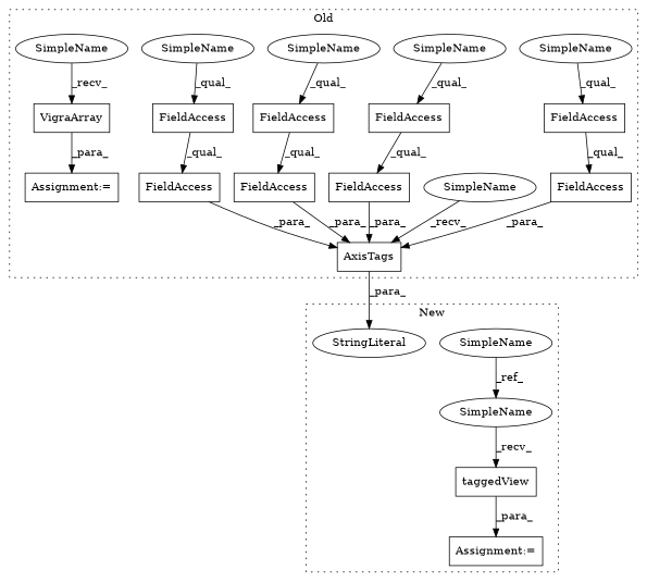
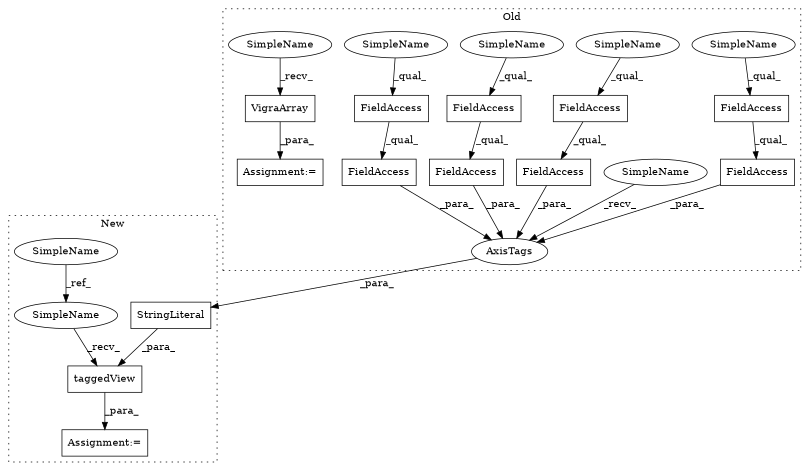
  digraph {
    node [a=22 l=5 s=3545 shape=box]
-   n1 [a=32 l="9,1" label=AxisTags s="3502,3578"]
+   n1 [a=32 l="9,1" label=AxisTags s="3502,3578" shape=ellipse]
    n2 [l=14 label=FieldAccess]
    n3 [l=16 label=FieldAccess s=3528]
    n4 [l=14 label=FieldAccess s=3528]
    n5 [l=14 label=FieldAccess s=3511]
    n6 [l=16 label=FieldAccess s=3511]
    n7 [l=16 label=FieldAccess]
    n8 [a=7 l=1 label="Assignment:=" s=3475]
    n9 [l=16 label=FieldAccess s=3562]
    n10 [l=14 label=FieldAccess s=3562]
    n11 [a=32 l="11,1" label=VigraArray s="3482,3579"]
    n12 [a=42 label=SimpleName s=3562 shape=ellipse]
    n13 [a=42 label=SimpleName s=3496 shape=ellipse]
    n14 [a=42 label=SimpleName s=3511 shape=ellipse]
    n15 [a=42 label=SimpleName shape=ellipse]
    n16 [a=42 label=SimpleName s=3528 shape=ellipse]
    n17 [a=42 label=SimpleName s=3476 shape=ellipse]
    n18 [a=32 l="11,1" label=taggedView s="3482,3502"]
    n19 [a=42 label=SimpleName s=3116 shape=ellipse]
-   n20 [a=45 l=6 label=StringLiteral s=3496 shape=ellipse]
+   n20 [a=45 l=6 label=StringLiteral s=3496]
    n21 [a=7 l=1 label="Assignment:=" s=3475]
    n22 [a=42 label=SimpleName s=3476 shape=ellipse]
    subgraph cluster_1 {
      label=Old
      style=dotted
      n1
      n2
      n3
      n4
      n5
      n6
      n7
      n8
      n9
      n10
      n11
      n12
      n13
      n14
      n15
      n16
      n17
    }
    subgraph cluster_2 {
      label=New
      style=dotted
      n18
      n19
      n20
      n21
      n22
    }
    n1 -> n20 [label=_para_]
    n2 -> n7 [label=_qual_]
    n3 -> n1 [label=_para_]
    n4 -> n3 [label=_qual_]
    n5 -> n6 [label=_qual_]
    n6 -> n1 [label=_para_]
    n7 -> n1 [label=_para_]
    n9 -> n1 [label=_para_]
    n10 -> n9 [label=_qual_]
    n11 -> n8 [label=_para_]
    n12 -> n10 [label=_qual_]
    n13 -> n1 [label=_recv_]
    n14 -> n5 [label=_qual_]
    n15 -> n2 [label=_qual_]
    n16 -> n4 [label=_qual_]
    n17 -> n11 [label=_recv_]
    n18 -> n21 [label=_para_]
    n19 -> n22 [label=_ref_]
+   n20 -> n18 [label=_para_]
    n22 -> n18 [label=_recv_]
  }
